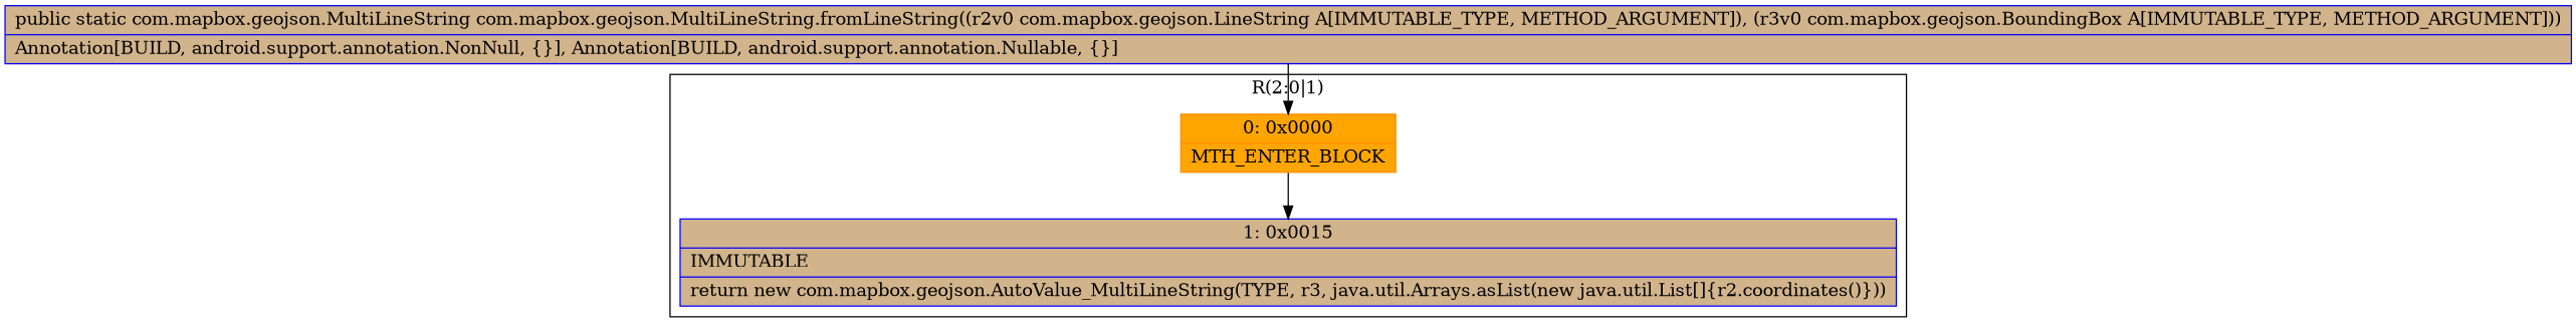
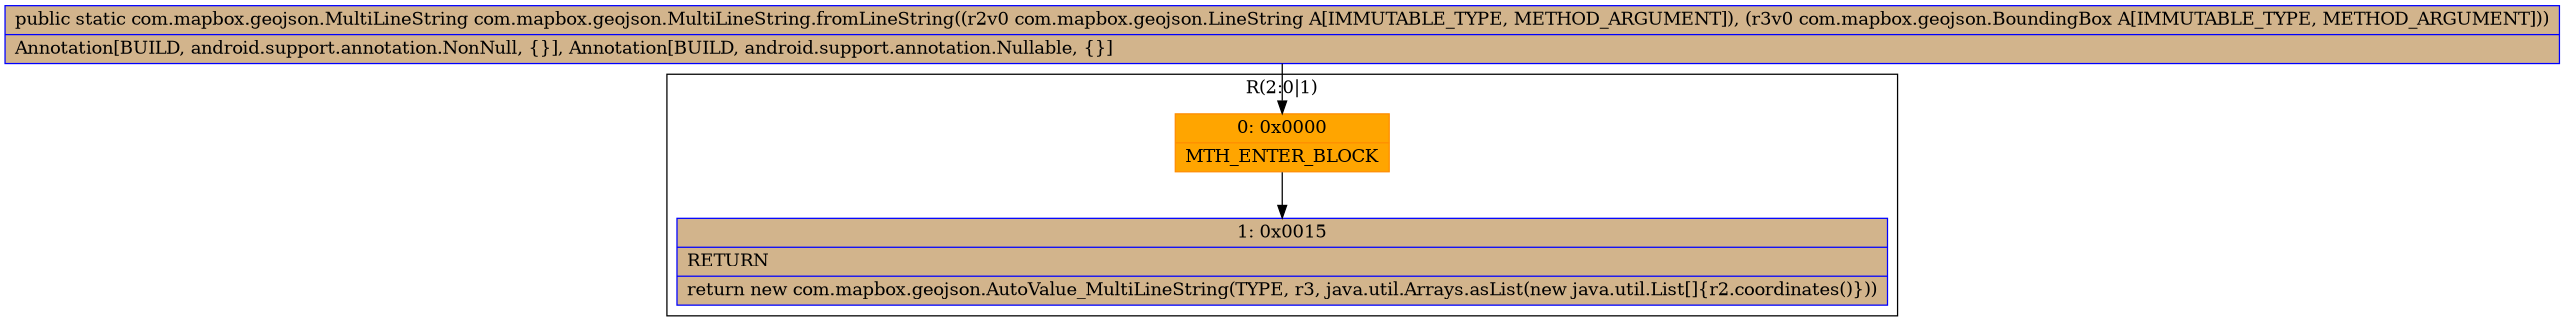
  digraph {
    node [color=blue shape=record style=filled fillcolor=tan]
    n1 [color=darkorange label="{0\:\ 0x0000|MTH_ENTER_BLOCK\l}" fillcolor=orange]
-   n2 [label="{1\:\ 0x0015|IMMUTABLE\l|return new com.mapbox.geojson.AutoValue_MultiLineString(TYPE, r3, java.util.Arrays.asList(new java.util.List[]\{r2.coordinates()\}))\l}"]
+   n2 [label="{1\:\ 0x0015|RETURN\l|return new com.mapbox.geojson.AutoValue_MultiLineString(TYPE, r3, java.util.Arrays.asList(new java.util.List[]\{r2.coordinates()\}))\l}"]
    n3 [label="{public static com.mapbox.geojson.MultiLineString com.mapbox.geojson.MultiLineString.fromLineString((r2v0 com.mapbox.geojson.LineString A[IMMUTABLE_TYPE, METHOD_ARGUMENT]), (r3v0 com.mapbox.geojson.BoundingBox A[IMMUTABLE_TYPE, METHOD_ARGUMENT]))  | Annotation[BUILD, android.support.annotation.NonNull, \{\}], Annotation[BUILD, android.support.annotation.Nullable, \{\}]\l}"]
    subgraph cluster_1 {
      label="R(2:0|1)"
      n1
      n2
    }
    n1 -> n2
    n3 -> n1
  }
